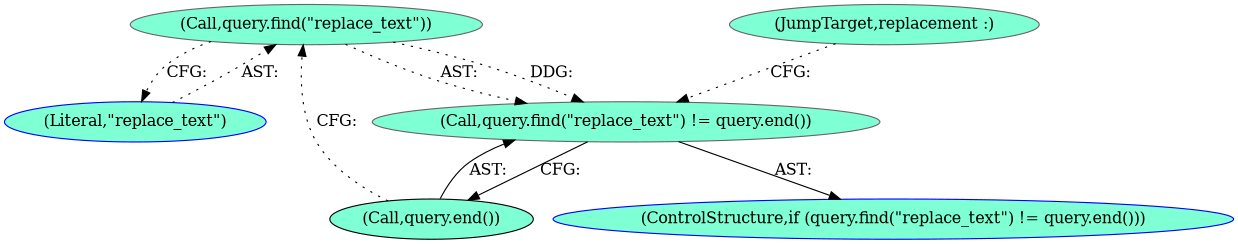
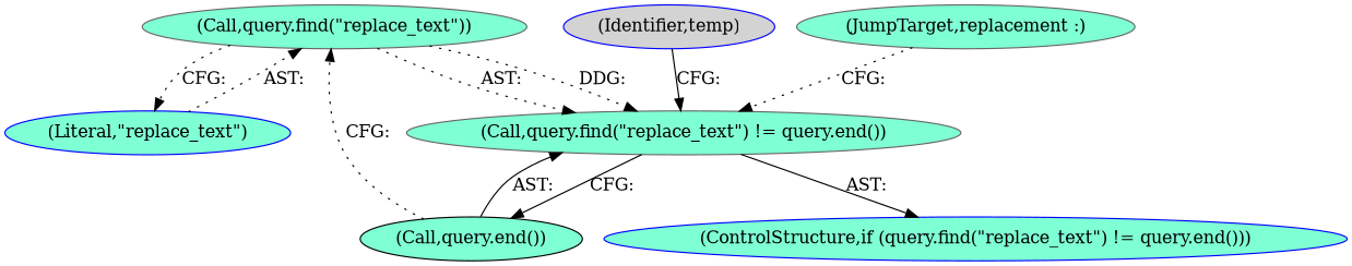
  digraph {
    node [color=gray40 fillcolor=aquamarine style=filled]
    edge [style=dotted]
    n1 [label="(Call,query.find(\"replace_text\"))"]
    n2 [label="(Call,query.find(\"replace_text\") != query.end())"]
    n3 [color=blue label="(Literal,\"replace_text\")"]
    n4 [color=black label="(Call,query.end())"]
    n5 [color=blue label="(ControlStructure,if (query.find(\"replace_text\") != query.end()))"]
+   n6 [color=blue fillcolor=lightgrey label="(Identifier,temp)"]
    n7 [label="(JumpTarget,replacement :)"]
    n1 -> n2 [label="AST: "]
    n1 -> n2 [label="DDG: "]
    n1 -> n3 [label="CFG: "]
    n2 -> n4 [label="CFG: " style=solid]
    n2 -> n5 [label="AST: " style=solid]
    n3 -> n1 [label="AST: "]
    n4 -> n1 [label="CFG: "]
    n4 -> n2 [label="AST: " style=solid]
+   n6 -> n2 [label="CFG: " style=solid]
    n7 -> n2 [label="CFG: "]
  }
